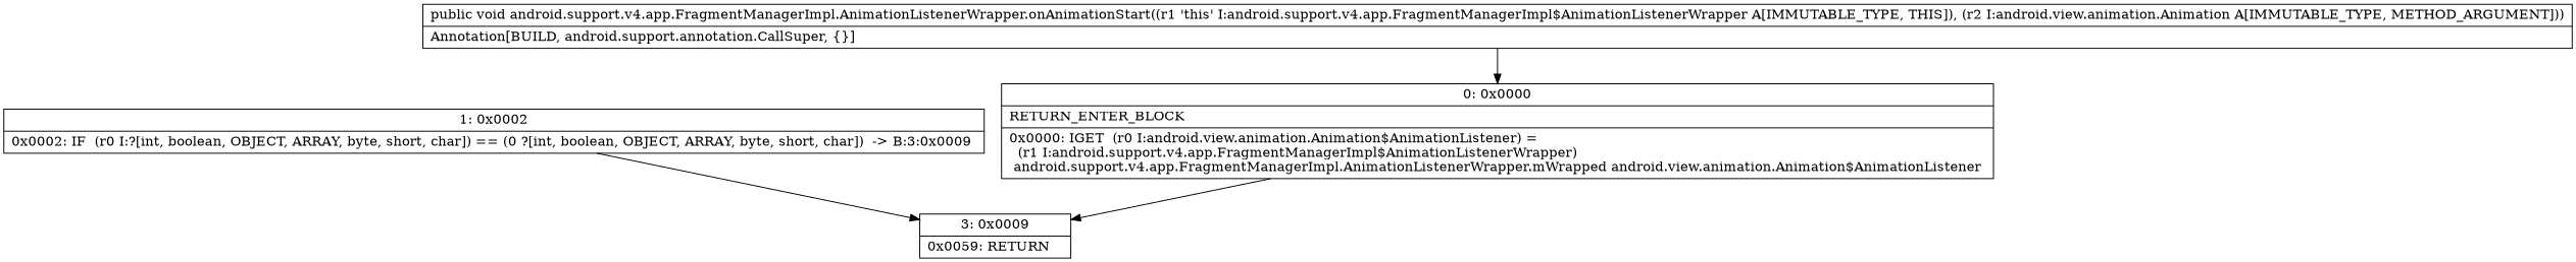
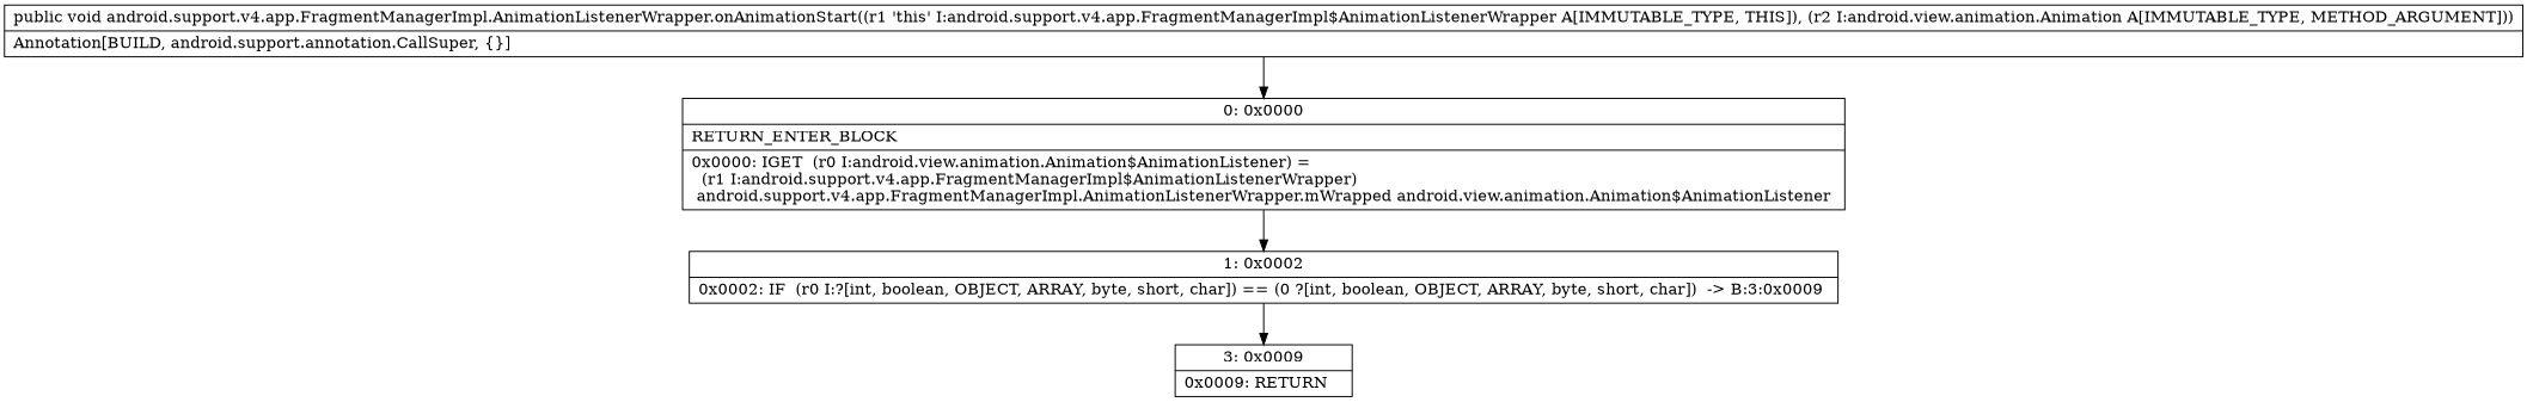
  digraph {
    node [shape=record]
    n1 [label="{0\:\ 0x0000|RETURN_ENTER_BLOCK\l|0x0000: IGET  (r0 I:android.view.animation.Animation$AnimationListener) = \l  (r1 I:android.support.v4.app.FragmentManagerImpl$AnimationListenerWrapper)\l android.support.v4.app.FragmentManagerImpl.AnimationListenerWrapper.mWrapped android.view.animation.Animation$AnimationListener \l}"]
    n2 [label="{1\:\ 0x0002|0x0002: IF  (r0 I:?[int, boolean, OBJECT, ARRAY, byte, short, char]) == (0 ?[int, boolean, OBJECT, ARRAY, byte, short, char])  \-\> B:3:0x0009 \l}"]
-   n3 [label="{3\:\ 0x0009|0x0059: RETURN   \l}"]
+   n3 [label="{3\:\ 0x0009|0x0009: RETURN   \l}"]
    n4 [label="{public void android.support.v4.app.FragmentManagerImpl.AnimationListenerWrapper.onAnimationStart((r1 'this' I:android.support.v4.app.FragmentManagerImpl$AnimationListenerWrapper A[IMMUTABLE_TYPE, THIS]), (r2 I:android.view.animation.Animation A[IMMUTABLE_TYPE, METHOD_ARGUMENT]))  | Annotation[BUILD, android.support.annotation.CallSuper, \{\}]\l}"]
-   n1 -> n3
+   n1 -> n2
    n2 -> n3
    n4 -> n1
  }
